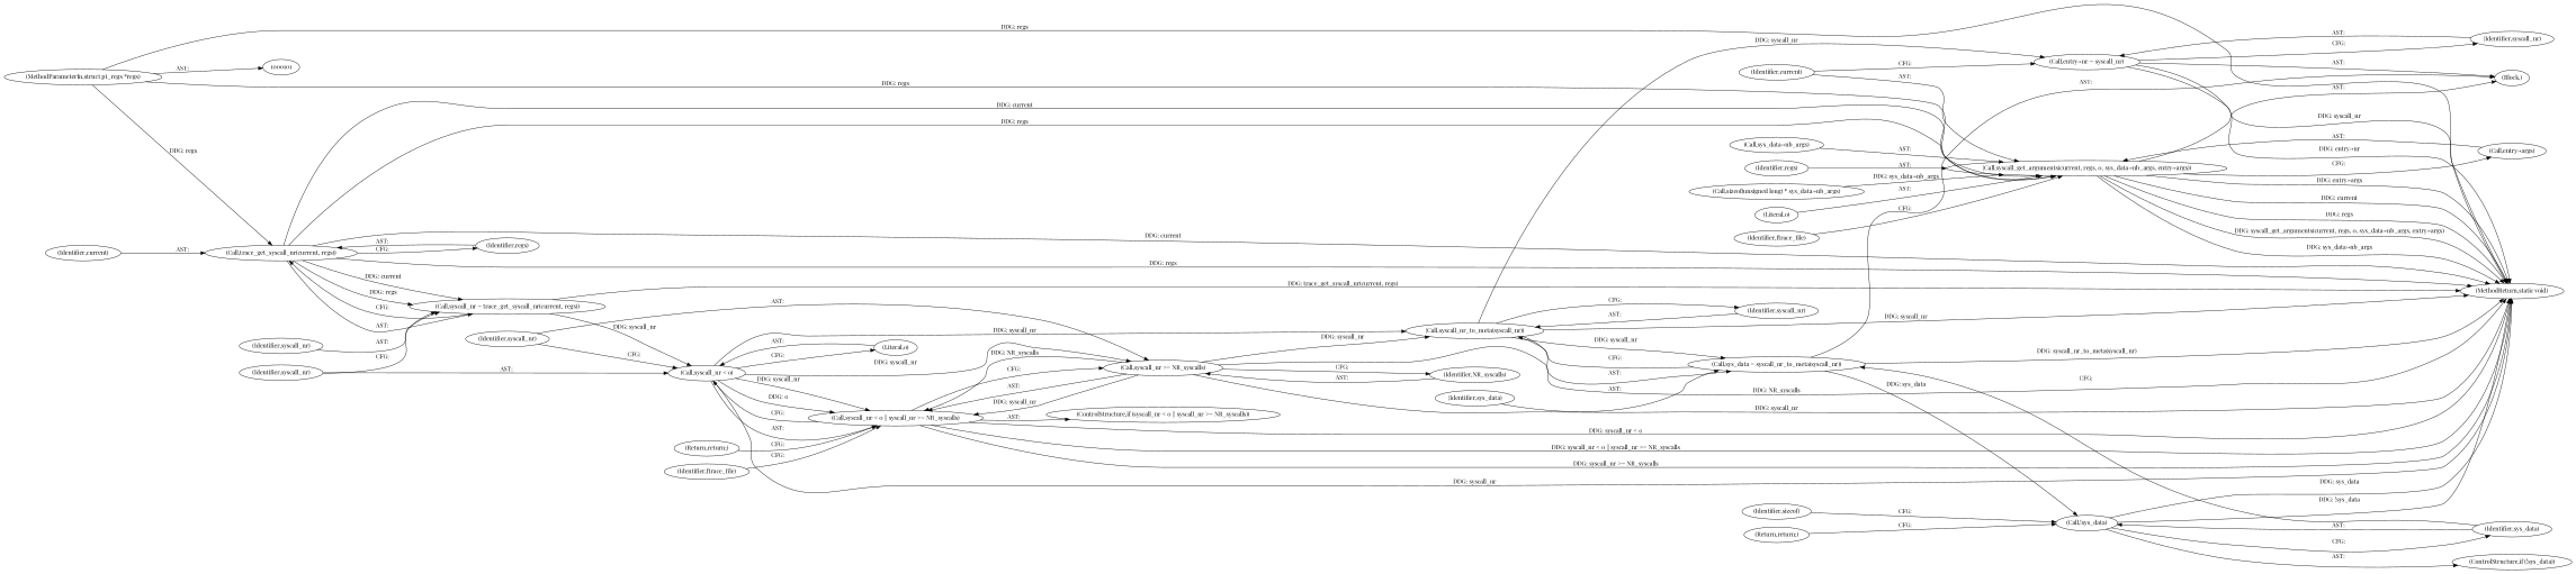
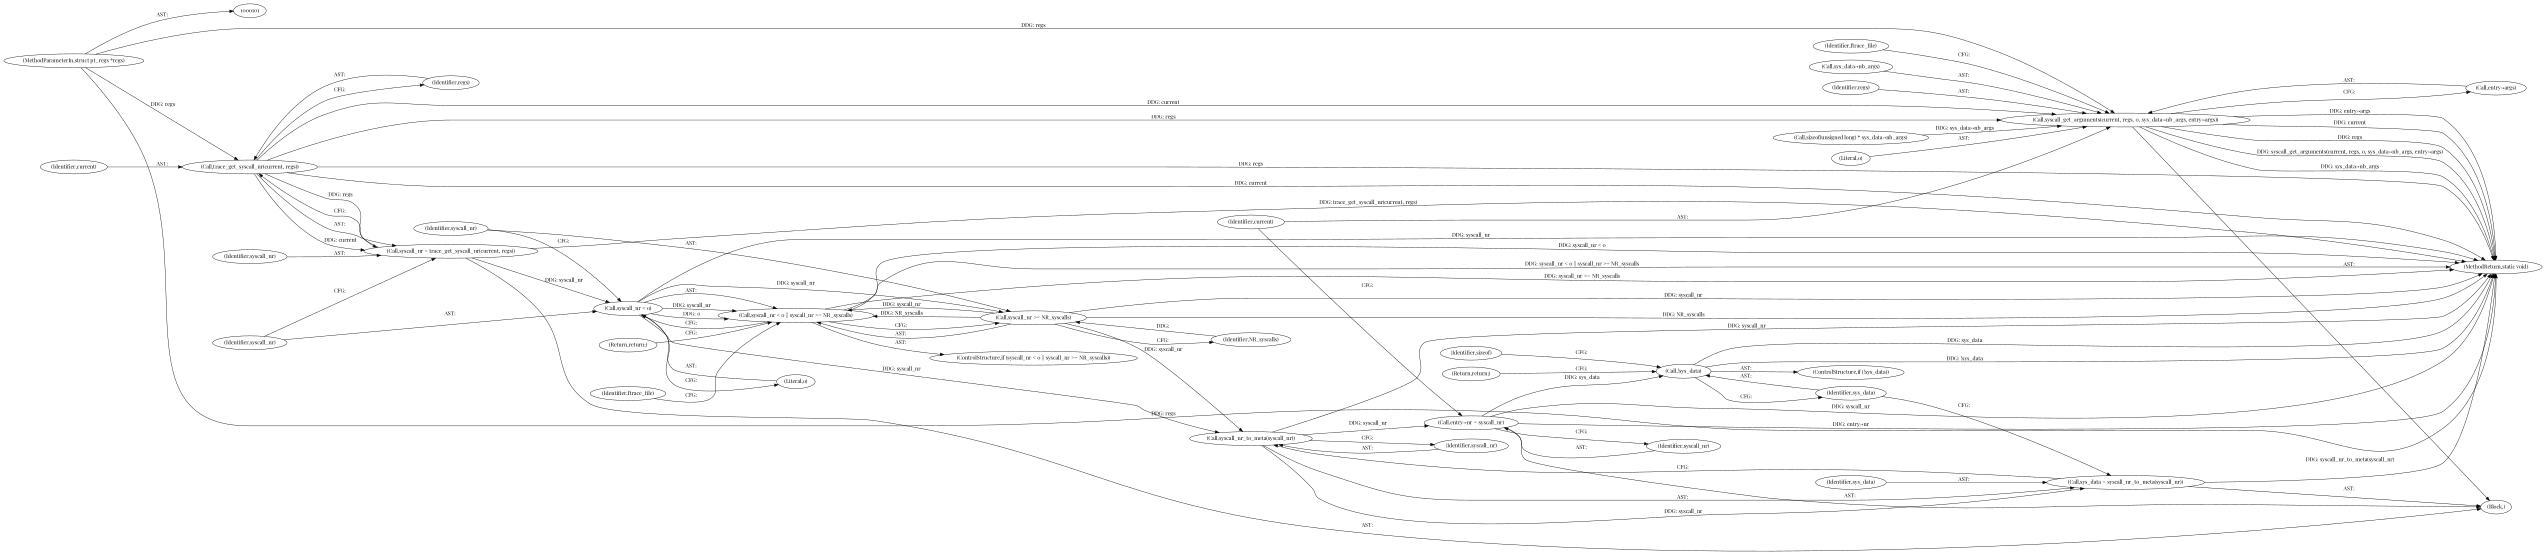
  digraph {
    fontname="Playfair Display"
    rankdir=LR
    node [fontname="Playfair Display"]
    edge [fontname="Playfair Display"]
    n1 [label="(MethodParameterIn,struct pt_regs *regs)"]
    n2 [label="(Call,trace_get_syscall_nr(current, regs))"]
    n3 [label="(Call,syscall_get_arguments(current, regs, 0, sys_data->nb_args, entry->args))"]
    n4 [label="(MethodReturn,static void)"]
    1000101
    n6 [label="(Call,syscall_nr = trace_get_syscall_nr(current, regs))"]
    n7 [label="(Identifier,regs)"]
    n8 [label="(Block,)"]
    n9 [label="(Call,entry->args)"]
    n10 [label="(Call,syscall_nr < 0)"]
    n11 [label="(Call,syscall_nr < 0 || syscall_nr >= NR_syscalls)"]
    n12 [label="(Call,syscall_nr >= NR_syscalls)"]
    n13 [label="(Call,syscall_nr_to_meta(syscall_nr))"]
    n14 [label="(Literal,0)"]
    n15 [label="(ControlStructure,if (syscall_nr < 0 || syscall_nr >= NR_syscalls))"]
    n16 [label="(Identifier,NR_syscalls)"]
    n17 [label="(Call,sys_data = syscall_nr_to_meta(syscall_nr))"]
    n18 [label="(Call,entry->nr = syscall_nr)"]
    n19 [label="(Identifier,syscall_nr)"]
    n20 [label="(Call,!sys_data)"]
    n21 [label="(Identifier,syscall_nr)"]
    n22 [label="(ControlStructure,if (!sys_data))"]
    n23 [label="(Identifier,sys_data)"]
    n24 [label="(Literal,0)"]
    n25 [label="(Identifier,sizeof)"]
    n26 [label="(Return,return;)"]
    n27 [label="(Identifier,syscall_nr)"]
    n28 [label="(Identifier,current)"]
    n29 [label="(Identifier,ftrace_file)"]
    n30 [label="(Identifier,sys_data)"]
    n31 [label="(Return,return;)"]
    n32 [label="(Identifier,current)"]
    n33 [label="(Call,sys_data->nb_args)"]
    n34 [label="(Identifier,regs)"]
    n35 [label="(Identifier,syscall_nr)"]
    n36 [label="(Identifier,syscall_nr)"]
    n37 [label="(Call,sizeof(unsigned long) * sys_data->nb_args)"]
    n38 [label="(Identifier,ftrace_file)"]
    n1 -> n2 [label="DDG: regs"]
    n1 -> n3 [label="DDG: regs"]
    n1 -> n4 [label="DDG: regs"]
    n1 -> 1000101 [label="AST: "]
    n2 -> n3 [label="DDG: current"]
    n2 -> n3 [label="DDG: regs"]
    n2 -> n4 [label="DDG: regs"]
    n2 -> n4 [label="DDG: current"]
    n2 -> n6 [label="AST: "]
    n2 -> n6 [label="DDG: current"]
    n2 -> n6 [label="DDG: regs"]
    n2 -> n7 [label="CFG: "]
    n3 -> n4 [label="DDG: entry->args"]
    n3 -> n4 [label="DDG: current"]
    n3 -> n4 [label="DDG: regs"]
    n3 -> n4 [label="DDG: syscall_get_arguments(current, regs, 0, sys_data->nb_args, entry->args)"]
    n3 -> n4 [label="DDG: sys_data->nb_args"]
    n3 -> n8 [label="AST: "]
    n3 -> n9 [label="CFG: "]
    n6 -> n2 [label="CFG: "]
    n6 -> n4 [label="DDG: trace_get_syscall_nr(current, regs)"]
+   n6 -> n8 [label="AST: "]
    n6 -> n10 [label="DDG: syscall_nr"]
    n7 -> n2 [label="AST: "]
    n9 -> n3 [label="AST: "]
    n10 -> n4 [label="DDG: syscall_nr"]
    n10 -> n11 [label="AST: "]
    n10 -> n11 [label="DDG: syscall_nr"]
    n10 -> n11 [label="DDG: 0"]
    n10 -> n12 [label="DDG: syscall_nr"]
    n10 -> n13 [label="DDG: syscall_nr"]
    n10 -> n14 [label="CFG: "]
    n11 -> n4 [label="DDG: syscall_nr < 0"]
    n11 -> n4 [label="DDG: syscall_nr < 0 || syscall_nr >= NR_syscalls"]
    n11 -> n4 [label="DDG: syscall_nr >= NR_syscalls"]
    n11 -> n10 [label="CFG: "]
    n11 -> n12 [label="CFG: "]
    n11 -> n15 [label="AST: "]
    n12 -> n4 [label="DDG: syscall_nr"]
    n12 -> n4 [label="DDG: NR_syscalls"]
    n12 -> n11 [label="AST: "]
    n12 -> n11 [label="DDG: syscall_nr"]
    n12 -> n11 [label="DDG: NR_syscalls"]
    n12 -> n13 [label="DDG: syscall_nr"]
    n12 -> n16 [label="CFG: "]
    n13 -> n4 [label="DDG: syscall_nr"]
    n13 -> n17 [label="AST: "]
    n13 -> n17 [label="DDG: syscall_nr"]
    n13 -> n18 [label="DDG: syscall_nr"]
    n13 -> n19 [label="CFG: "]
    n14 -> n10 [label="AST: "]
-   n16 -> n12 [label="AST: "]
+   n16 -> n12 [label="DDG: "]
    n17 -> n4 [label="DDG: syscall_nr_to_meta(syscall_nr)"]
    n17 -> n8 [label="AST: "]
    n17 -> n13 [label="CFG: "]
-   n17 -> n20 [label="DDG: sys_data"]
+   n18 -> n20 [label="DDG: sys_data"]
    n18 -> n4 [label="DDG: syscall_nr"]
    n18 -> n4 [label="DDG: entry->nr"]
    n18 -> n8 [label="AST: "]
    n18 -> n21 [label="CFG: "]
    n19 -> n13 [label="AST: "]
    n20 -> n4 [label="DDG: sys_data"]
    n20 -> n4 [label="DDG: !sys_data"]
    n20 -> n22 [label="AST: "]
    n20 -> n23 [label="CFG: "]
    n21 -> n18 [label="AST: "]
    n23 -> n17 [label="CFG: "]
    n23 -> n20 [label="AST: "]
    n24 -> n3 [label="AST: "]
    n25 -> n20 [label="CFG: "]
    n26 -> n11 [label="CFG: "]
    n27 -> n10 [label="CFG: "]
    n27 -> n12 [label="AST: "]
    n28 -> n2 [label="AST: "]
    n29 -> n3 [label="CFG: "]
    n30 -> n17 [label="AST: "]
    n31 -> n20 [label="CFG: "]
    n32 -> n3 [label="AST: "]
    n32 -> n18 [label="CFG: "]
    n33 -> n3 [label="AST: "]
    n34 -> n3 [label="AST: "]
    n35 -> n6 [label="AST: "]
    n36 -> n6 [label="CFG: "]
    n36 -> n10 [label="AST: "]
    n37 -> n3 [label="DDG: sys_data->nb_args"]
    n38 -> n11 [label="CFG: "]
  }
